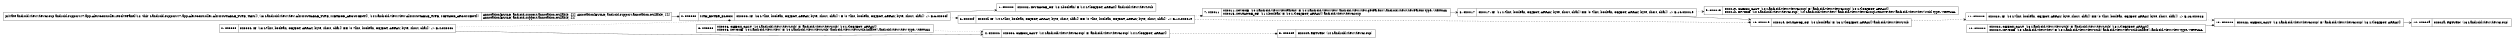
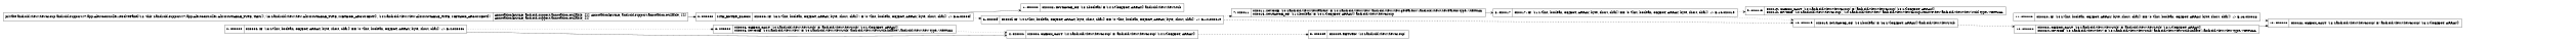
  digraph {
    rankdir=LR
    node [shape=record]
    edge [arrowhead=vee style=solid]
    n1 [label="{0\:\ 0x0000|MTH_ENTER_BLOCK\l|0x0000: IF  (r3 I:?[int, boolean, OBJECT, ARRAY, byte, short, char]) != (0 ?[int, boolean, OBJECT, ARRAY, byte, short, char])  \-\> B:6:0x000f \l}"]
    n2 [label="{1\:\ 0x0002|0x0002: INSTANCE_OF  (r3 I:boolean) = (r4 I:?[OBJECT, ARRAY]) android.view.ViewStub \l}"]
    n3 [label="{6\:\ 0x000f|0x000f: IF  (r4 I:?[int, boolean, OBJECT, ARRAY, byte, short, char]) == (0 ?[int, boolean, OBJECT, ARRAY, byte, short, char])  \-\> B:10:0x001e \l}"]
    n4 [label="{7\:\ 0x0011|0x0011: INVOKE  (r0 I:android.view.ViewParent) = (r4 I:android.view.View) android.view.View.getParent():android.view.ViewParent type: VIRTUAL \l0x0015: INSTANCE_OF  (r1 I:boolean) = (r0 I:?[OBJECT, ARRAY]) android.view.ViewGroup \l}"]
    n5 [label="{10\:\ 0x001e|0x001e: INSTANCE_OF  (r4 I:boolean) = (r3 I:?[OBJECT, ARRAY]) android.view.ViewStub \l}"]
    n6 [label="{2\:\ 0x0004|0x0004: IF  (r3 I:?[int, boolean, OBJECT, ARRAY, byte, short, char]) == (0 ?[int, boolean, OBJECT, ARRAY, byte, short, char])  \-\> B:4:0x000c \l}"]
    n7 [label="{3\:\ 0x0006|0x0006: CHECK_CAST  (r4 I:android.view.ViewStub) = (android.view.ViewStub) (r4 I:?[OBJECT, ARRAY]) \l0x0008: INVOKE  (r4 I:android.view.View) = (r4 I:android.view.ViewStub) android.view.ViewStub.inflate():android.view.View type: VIRTUAL \l}"]
    n8 [label="{4\:\ 0x000c|0x000c: CHECK_CAST  (r4 I:android.view.ViewGroup) = (android.view.ViewGroup) (r4 I:?[OBJECT, ARRAY]) \l}"]
    n9 [label="{5\:\ 0x000e|0x000e: RETURN  (r4 I:android.view.ViewGroup) \l}"]
    n10 [label="{8\:\ 0x0017|0x0017: IF  (r1 I:?[int, boolean, OBJECT, ARRAY, byte, short, char]) == (0 ?[int, boolean, OBJECT, ARRAY, byte, short, char])  \-\> B:10:0x001e \l}"]
    n11 [label="{11\:\ 0x0020|0x0020: IF  (r4 I:?[int, boolean, OBJECT, ARRAY, byte, short, char]) == (0 ?[int, boolean, OBJECT, ARRAY, byte, short, char])  \-\> B:13:0x0028 \l}"]
    n12 [label="{9\:\ 0x0019|0x0019: CHECK_CAST  (r0 I:android.view.ViewGroup) = (android.view.ViewGroup) (r0 I:?[OBJECT, ARRAY]) \l0x001b: INVOKE  (r0 I:android.view.ViewGroup), (r4 I:android.view.View) android.view.ViewGroup.removeView(android.view.View):void type: VIRTUAL \l}"]
    n13 [label="{13\:\ 0x0028|0x0028: CHECK_CAST  (r3 I:android.view.ViewGroup) = (android.view.ViewGroup) (r3 I:?[OBJECT, ARRAY]) \l}"]
    n14 [label="{12\:\ 0x0022|0x0022: CHECK_CAST  (r3 I:android.view.ViewStub) = (android.view.ViewStub) (r3 I:?[OBJECT, ARRAY]) \l0x0024: INVOKE  (r3 I:android.view.View) = (r3 I:android.view.ViewStub) android.view.ViewStub.inflate():android.view.View type: VIRTUAL \l}"]
-   n15 [label="{14\:\ 0x002a|0x002a: RETURN  (r3 I:android.view.ViewGroup) \l}"]
    n16 [label="{private android.view.ViewGroup android.support.v7.app.AlertController.resolvePanel((r2 'this' I:android.support.v7.app.AlertController A[IMMUTABLE_TYPE, THIS]), (r3 I:android.view.View A[IMMUTABLE_TYPE, METHOD_ARGUMENT]), (r4 I:android.view.View A[IMMUTABLE_TYPE, METHOD_ARGUMENT]))  | Annotation[BUILD, android.support.annotation.Nullable, \{\}], Annotation[BUILD, android.support.annotation.Nullable, \{\}]\lAnnotation[BUILD, android.support.annotation.Nullable, \{\}]\l}"]
    n1 -> n2
    n1 -> n3 [arrowhead=diamond style=dotted]
    n3 -> n4 [arrowhead=diamond style=dotted]
    n3 -> n5 [arrowhead=diamond style=dashed]
    n4 -> n10
-   n5 -> n11 [style=dashed]
-   n6 -> n1 [arrowhead=diamond style=dotted]
+   n5 -> n14 [style=dashed]
+   n6 -> n7 [arrowhead=diamond style=dotted]
    n6 -> n8
    n7 -> n8 [style=dotted]
    n8 -> n9 [arrowhead=diamond style=dashed]
-   n10 -> n5
+   n10 -> n5 [style=dotted]
    n10 -> n12 [style=dotted]
    n11 -> n13 [style=dotted]
-   n13 -> n15
    n14 -> n13 [arrowhead=diamond]
    n16 -> n1 [arrowhead=diamond]
  }
